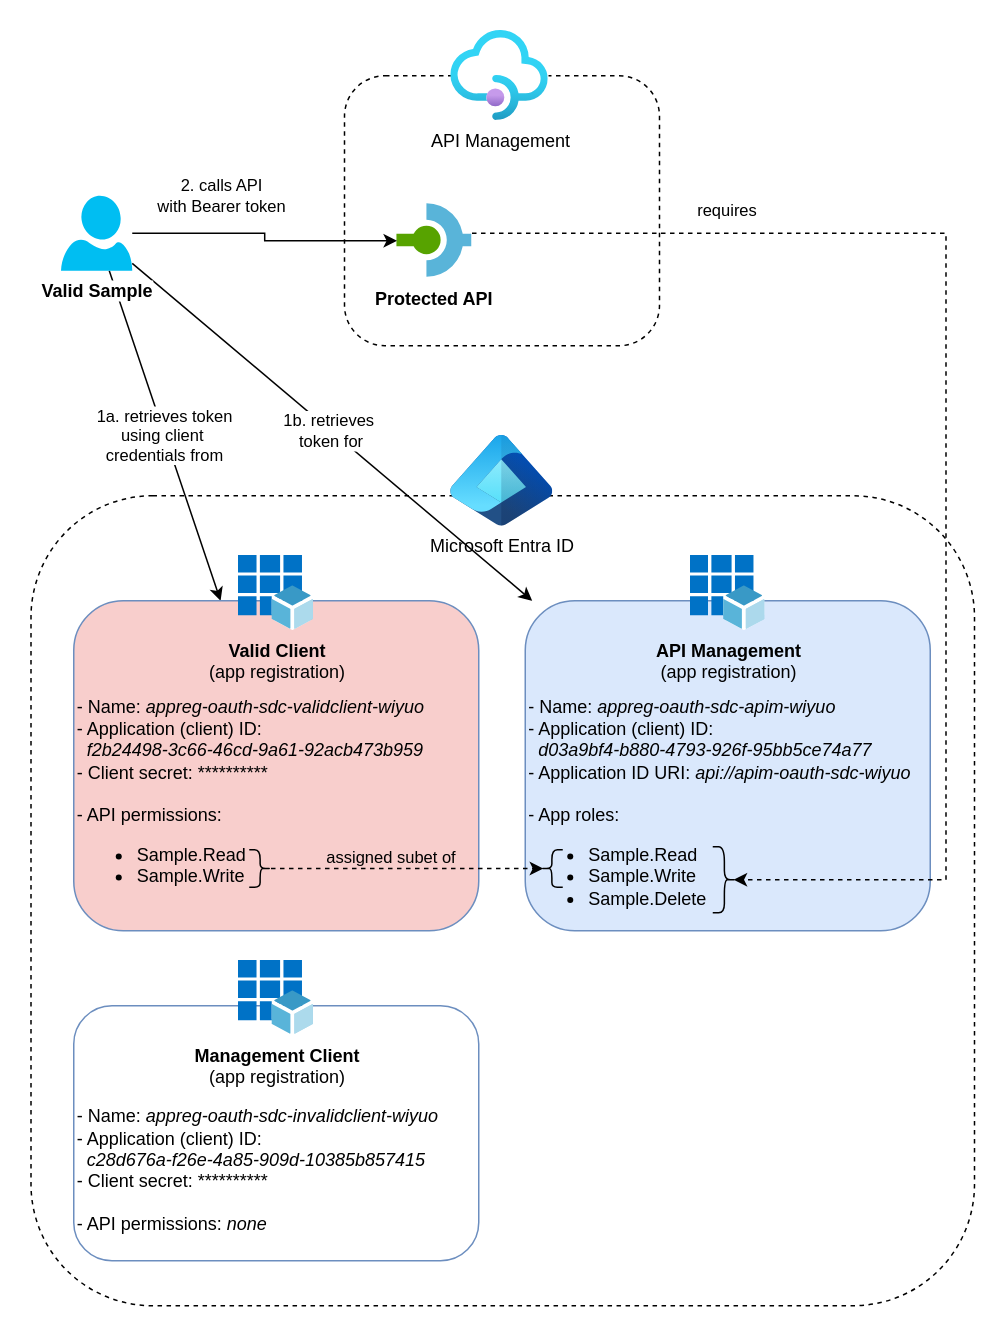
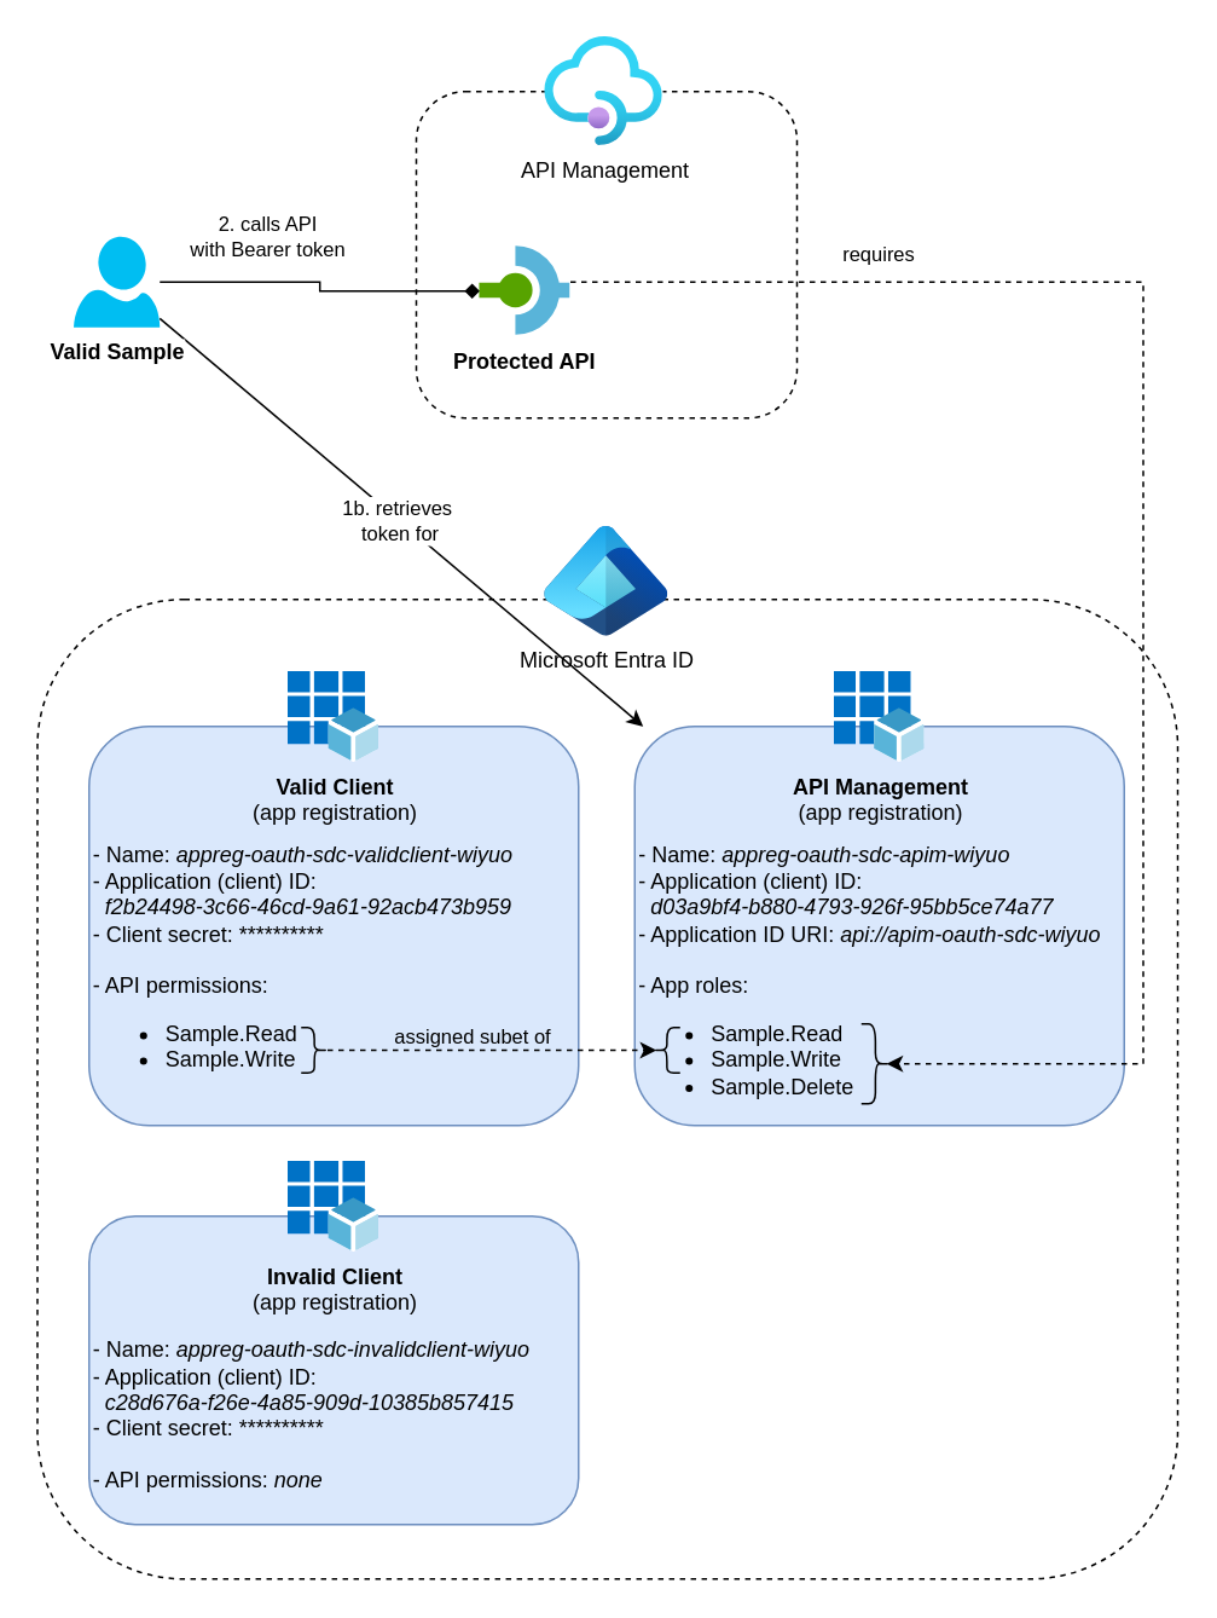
  <mxCell id="0" />
  <mxCell id="1" parent="0" />
  <mxCell id="2" value="" style="rounded=1;whiteSpace=wrap;html=1;dashed=1;" vertex="1" parent="1"><mxGeometry x="20" y="330" width="629" height="540" as="geometry" /></mxCell>
  <mxCell id="3" value="" style="rounded=1;whiteSpace=wrap;html=1;dashed=1;" vertex="1" parent="1"><mxGeometry x="229" y="50" width="210" height="180" as="geometry" /></mxCell>
  <mxCell id="4" value="API Management" style="image;aspect=fixed;html=1;points=[];align=center;fontSize=12;image=img/lib/azure2/app_services/API_Management_Services.svg;imageBackground=default;" vertex="1" parent="1"><mxGeometry x="300" y="20" width="65" height="60" as="geometry" /></mxCell>
  <mxCell id="5" value="Protected API" style="shape=image;verticalLabelPosition=bottom;labelBackgroundColor=default;verticalAlign=top;aspect=fixed;imageAspect=0;image=data:image/svg+xml,PHN2ZyB4bWxucz0iaHR0cDovL3d3dy53My5vcmcvMjAwMC9zdmciIHZpZXdCb3g9IjAgMCA1MCA1MCI+JiN4YTsgICAgPHBhdGggZmlsbD0iIzU3YTMwMCIgZD0iTTAgMjAuODRoMTkuNTV2OC4zMkgweiIvPiYjeGE7ICAgIDxwYXRoIGZpbGw9IiM1OWI0ZDkiIGQ9Ik00MS42OCAyMC44NGgxMC4yNnY4LjMySDQxLjY4eiIvPiYjeGE7ICAgIDxjaXJjbGUgZmlsbD0iIzU3YTMwMCIgcj0iOS40NiIgY3k9IjI1IiBjeD0iMjAuMTIiLz4mI3hhOyAgICA8cGF0aCBmaWxsPSIjNTliNGQ5IiBkPSJNMjAuMTIuNDh2MTAuOTZhMSAxIDAgMCAxIDAgMjcuMTR2MTAuOTZhMSAxIDAgMCAwIDAtNDkuMDVaIi8+JiN4YTs8L3N2Zz4=;imageBackground=none;fontStyle=1" vertex="1" parent="1"><mxGeometry x="264" y="135" width="50" height="50" as="geometry" /></mxCell>
  <mxCell id="6" value="Microsoft Entra ID" style="image;aspect=fixed;html=1;points=[];align=center;fontSize=12;image=img/lib/azure2/other/Entra_Identity.svg;" vertex="1" parent="1"><mxGeometry x="300" y="290" width="68" height="60.44" as="geometry" /></mxCell>
  <mxCell id="7" value="1b. retrieves&amp;nbsp;&lt;div&gt;token for&lt;/div&gt;" style="rounded=0;orthogonalLoop=1;jettySize=auto;html=1;" edge="1" parent="1" source="10" target="11"><mxGeometry relative="1" as="geometry" /></mxCell>
- <mxCell id="8" value="1a. retrieves token&lt;div&gt;using client&amp;nbsp;&lt;/div&gt;&lt;div&gt;credentials from&lt;/div&gt;" style="rounded=0;orthogonalLoop=1;jettySize=auto;html=1;" edge="1" parent="1" source="10" target="13"><mxGeometry relative="1" as="geometry" /></mxCell>
- <mxCell id="9" value="2. calls API&lt;div&gt;with Bearer token&lt;/div&gt;" style="edgeStyle=orthogonalEdgeStyle;rounded=0;orthogonalLoop=1;jettySize=auto;html=1;" edge="1" parent="1" source="10" target="5"><mxGeometry x="-0.345" y="25" relative="1" as="geometry"><mxPoint as="offset" /></mxGeometry></mxCell>
+ <mxCell id="9" value="2. calls API&lt;div&gt;with Bearer token&lt;/div&gt;" style="edgeStyle=orthogonalEdgeStyle;rounded=0;orthogonalLoop=1;jettySize=auto;html=1;endArrow=diamond;" edge="1" parent="1" source="10" target="5"><mxGeometry x="-0.345" y="25" relative="1" as="geometry"><mxPoint as="offset" /></mxGeometry></mxCell>
  <mxCell id="10" value="Valid Sample" style="verticalLabelPosition=bottom;html=1;verticalAlign=top;align=center;strokeColor=none;fillColor=#00BEF2;shape=mxgraph.azure.user;fontStyle=1;labelBackgroundColor=default;" vertex="1" parent="1"><mxGeometry x="40" y="130" width="47.5" height="50" as="geometry" /></mxCell>
  <mxCell id="11" value="&lt;div&gt;- Name:&amp;nbsp;&lt;i&gt;appreg-oauth-sdc-apim-wiyuo&lt;/i&gt;&lt;/div&gt;- Application (client) ID:&amp;nbsp;&lt;div&gt;&amp;nbsp; &lt;i&gt;d03a9bf4-b880-4793-926f-95bb5ce74a77&lt;/i&gt;&lt;/div&gt;&lt;div&gt;- Application ID URI:&amp;nbsp;&lt;i&gt;api://apim-oauth-sdc-wiyuo&lt;/i&gt;&lt;/div&gt;&lt;div&gt;&lt;br&gt;&lt;/div&gt;&lt;div&gt;- App roles:&lt;/div&gt;&lt;div&gt;&lt;ul&gt;&lt;li&gt;Sample.Read&lt;/li&gt;&lt;li&gt;Sample.Write&lt;/li&gt;&lt;li&gt;Sample.Delete&lt;/li&gt;&lt;/ul&gt;&lt;/div&gt;" style="rounded=1;whiteSpace=wrap;html=1;fillColor=#dae8fc;strokeColor=#6c8ebf;align=left;verticalAlign=bottom;" vertex="1" parent="1"><mxGeometry x="349.5" y="400" width="270" height="220" as="geometry" /></mxCell>
  <mxCell id="12" value="API Management&lt;div&gt;&lt;span style=&quot;font-weight: normal;&quot;&gt;(app registration)&lt;/span&gt;&lt;/div&gt;" style="image;sketch=0;aspect=fixed;html=1;points=[];align=center;fontSize=12;image=img/lib/mscae/App_Registrations.svg;fontStyle=1;labelBackgroundColor=none;" vertex="1" parent="1"><mxGeometry x="459.5" y="370" width="50" height="50" as="geometry" /></mxCell>
- <mxCell id="13" value="&lt;div&gt;- Name:&amp;nbsp;&lt;span style=&quot;background-color: transparent;&quot;&gt;&lt;i&gt;appreg-oauth-sdc-validclient-wiyuo&lt;/i&gt;&lt;/span&gt;&lt;/div&gt;- Application (client) ID:&amp;nbsp;&lt;div&gt;&amp;nbsp;&amp;nbsp;&lt;span style=&quot;background-color: transparent;&quot;&gt;&lt;i&gt;f2b24498-3c66-46cd-9a61-92acb473b959&lt;/i&gt;&lt;/span&gt;&lt;/div&gt;&lt;div&gt;- Client secret: **********&lt;/div&gt;&lt;div&gt;&lt;br&gt;&lt;/div&gt;&lt;div&gt;- API permissions:&lt;/div&gt;&lt;div&gt;&lt;ul&gt;&lt;li&gt;Sample.Read&lt;/li&gt;&lt;li&gt;Sample.Write&lt;/li&gt;&lt;/ul&gt;&lt;div&gt;&lt;br&gt;&lt;/div&gt;&lt;/div&gt;" style="rounded=1;whiteSpace=wrap;html=1;fillColor=#f8cecc;strokeColor=#6c8ebf;align=left;verticalAlign=bottom;" vertex="1" parent="1"><mxGeometry x="48.5" y="400" width="270" height="220" as="geometry" /></mxCell>
+ <mxCell id="13" value="&lt;div&gt;- Name:&amp;nbsp;&lt;span style=&quot;background-color: transparent;&quot;&gt;&lt;i&gt;appreg-oauth-sdc-validclient-wiyuo&lt;/i&gt;&lt;/span&gt;&lt;/div&gt;- Application (client) ID:&amp;nbsp;&lt;div&gt;&amp;nbsp;&amp;nbsp;&lt;span style=&quot;background-color: transparent;&quot;&gt;&lt;i&gt;f2b24498-3c66-46cd-9a61-92acb473b959&lt;/i&gt;&lt;/span&gt;&lt;/div&gt;&lt;div&gt;- Client secret: **********&lt;/div&gt;&lt;div&gt;&lt;br&gt;&lt;/div&gt;&lt;div&gt;- API permissions:&lt;/div&gt;&lt;div&gt;&lt;ul&gt;&lt;li&gt;Sample.Read&lt;/li&gt;&lt;li&gt;Sample.Write&lt;/li&gt;&lt;/ul&gt;&lt;div&gt;&lt;br&gt;&lt;/div&gt;&lt;/div&gt;" style="rounded=1;whiteSpace=wrap;html=1;fillColor=#dae8fc;strokeColor=#6c8ebf;align=left;verticalAlign=bottom;" vertex="1" parent="1"><mxGeometry x="48.5" y="400" width="270" height="220" as="geometry" /></mxCell>
  <mxCell id="14" value="Valid Client&lt;div&gt;&lt;span style=&quot;font-weight: normal;&quot;&gt;(app registration)&lt;/span&gt;&lt;/div&gt;" style="image;sketch=0;aspect=fixed;html=1;points=[];align=center;fontSize=12;image=img/lib/mscae/App_Registrations.svg;fontStyle=1;labelBackgroundColor=none;" vertex="1" parent="1"><mxGeometry x="158.5" y="370" width="50" height="50" as="geometry" /></mxCell>
- <mxCell id="15" value="&lt;div&gt;- Name:&amp;nbsp;&lt;span style=&quot;background-color: transparent;&quot;&gt;&lt;i&gt;appreg-oauth-sdc-invalidclient-wiyuo&lt;/i&gt;&lt;/span&gt;&lt;/div&gt;- Application (client) ID:&amp;nbsp;&lt;div&gt;&amp;nbsp;&amp;nbsp;&lt;span style=&quot;background-color: transparent;&quot;&gt;&lt;i&gt;c28d676a-f26e-4a85-909d-10385b857415&lt;/i&gt;&lt;/span&gt;&lt;/div&gt;&lt;div&gt;- Client secret: **********&lt;/div&gt;&lt;div&gt;&lt;br&gt;&lt;/div&gt;&lt;div&gt;- API permissions: &lt;i&gt;none&lt;/i&gt;&lt;/div&gt;&lt;div&gt;&lt;i&gt;&lt;br&gt;&lt;/i&gt;&lt;/div&gt;" style="rounded=1;whiteSpace=wrap;html=1;fillColor=#ffffff;strokeColor=#6c8ebf;align=left;verticalAlign=bottom;" vertex="1" parent="1"><mxGeometry x="48.5" y="670" width="270" height="170" as="geometry" /></mxCell>
- <mxCell id="16" value="Management Client&lt;div&gt;&lt;span style=&quot;font-weight: normal;&quot;&gt;(app registration)&lt;/span&gt;&lt;/div&gt;" style="image;sketch=0;aspect=fixed;html=1;points=[];align=center;fontSize=12;image=img/lib/mscae/App_Registrations.svg;fontStyle=1;labelBackgroundColor=none;" vertex="1" parent="1"><mxGeometry x="158.5" y="640" width="50" height="50" as="geometry" /></mxCell>
+ <mxCell id="15" value="&lt;div&gt;- Name:&amp;nbsp;&lt;span style=&quot;background-color: transparent;&quot;&gt;&lt;i&gt;appreg-oauth-sdc-invalidclient-wiyuo&lt;/i&gt;&lt;/span&gt;&lt;/div&gt;- Application (client) ID:&amp;nbsp;&lt;div&gt;&amp;nbsp;&amp;nbsp;&lt;span style=&quot;background-color: transparent;&quot;&gt;&lt;i&gt;c28d676a-f26e-4a85-909d-10385b857415&lt;/i&gt;&lt;/span&gt;&lt;/div&gt;&lt;div&gt;- Client secret: **********&lt;/div&gt;&lt;div&gt;&lt;br&gt;&lt;/div&gt;&lt;div&gt;- API permissions: &lt;i&gt;none&lt;/i&gt;&lt;/div&gt;&lt;div&gt;&lt;i&gt;&lt;br&gt;&lt;/i&gt;&lt;/div&gt;" style="rounded=1;whiteSpace=wrap;html=1;fillColor=#dae8fc;strokeColor=#6c8ebf;align=left;verticalAlign=bottom;" vertex="1" parent="1"><mxGeometry x="48.5" y="670" width="270" height="170" as="geometry" /></mxCell>
+ <mxCell id="16" value="Invalid Client&lt;div&gt;&lt;span style=&quot;font-weight: normal;&quot;&gt;(app registration)&lt;/span&gt;&lt;/div&gt;" style="image;sketch=0;aspect=fixed;html=1;points=[];align=center;fontSize=12;image=img/lib/mscae/App_Registrations.svg;fontStyle=1;labelBackgroundColor=none;" vertex="1" parent="1"><mxGeometry x="158.5" y="640" width="50" height="50" as="geometry" /></mxCell>
  <mxCell id="17" value="" style="shape=curlyBracket;whiteSpace=wrap;html=1;rounded=1;flipH=1;labelPosition=right;verticalLabelPosition=middle;align=left;verticalAlign=middle;" vertex="1" parent="1"><mxGeometry x="165.5" y="566" width="14.5" height="25" as="geometry" /></mxCell>
  <mxCell id="18" value="" style="shape=curlyBracket;whiteSpace=wrap;html=1;rounded=1;labelPosition=left;verticalLabelPosition=middle;align=right;verticalAlign=middle;" vertex="1" parent="1"><mxGeometry x="360" y="566" width="14.5" height="25" as="geometry" /></mxCell>
  <mxCell id="19" value="assigned subet of" style="edgeStyle=orthogonalEdgeStyle;rounded=0;orthogonalLoop=1;jettySize=auto;html=1;entryX=0.1;entryY=0.5;entryDx=0;entryDy=0;entryPerimeter=0;dashed=1;labelBackgroundColor=none;" edge="1" parent="1" source="17" target="18"><mxGeometry x="-0.123" y="9" relative="1" as="geometry"><mxPoint y="1" as="offset" /></mxGeometry></mxCell>
  <mxCell id="20" value="" style="shape=curlyBracket;whiteSpace=wrap;html=1;rounded=1;flipH=1;labelPosition=right;verticalLabelPosition=middle;align=left;verticalAlign=middle;" vertex="1" parent="1"><mxGeometry x="474.5" y="564" width="15.5" height="44" as="geometry" /></mxCell>
  <mxCell id="21" value="requires" style="edgeStyle=orthogonalEdgeStyle;rounded=0;orthogonalLoop=1;jettySize=auto;html=1;entryX=0.1;entryY=0.5;entryDx=0;entryDy=0;entryPerimeter=0;dashed=1;" edge="1" parent="1" source="5" target="20"><mxGeometry x="-0.618" y="15" relative="1" as="geometry"><Array as="points"><mxPoint x="630" y="155" /><mxPoint x="630" y="586" /></Array><mxPoint as="offset" /></mxGeometry></mxCell>
